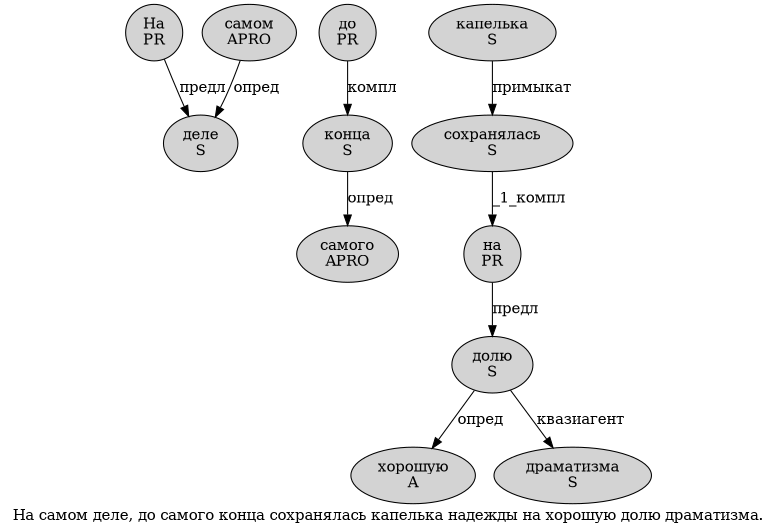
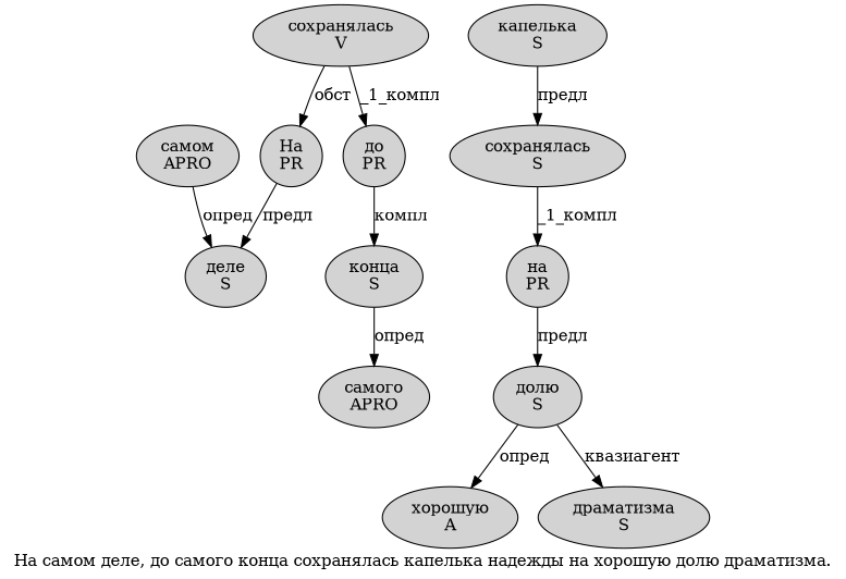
  digraph {
    fontname="DejaVu Serif"
    label="На самом деле, до самого конца сохранялась капелька надежды на хорошую долю драматизма."
    node [fillcolor=lightgray fontname="DejaVu Serif" penwidth=1 shape=ellipse style=filled]
    edge [fontname="DejaVu Serif"]
    n1 [label="На\nPR"]
    n2 [label="деле\nS"]
    n3 [label="самом\nAPRO"]
    n4 [label="до\nPR"]
    n5 [label="конца\nS"]
    n6 [label="самого\nAPRO"]
+   n7 [label="сохранялась\nV"]
    n8 [label="капелька\nS"]
    n9 [label="сохранялась\nS"]
    n10 [label="на\nPR"]
    n11 [label="долю\nS"]
    n12 [label="хорошую\nA"]
    n13 [label="драматизма\nS"]
    n1 -> n2 [label="предл"]
    n3 -> n2 [label="опред"]
    n4 -> n5 [label="компл"]
    n5 -> n6 [label="опред"]
-   n8 -> n9 [label="примыкат"]
+   n7 -> n1 [label="обст"]
+   n7 -> n4 [label="_1_компл"]
+   n8 -> n9 [label="предл"]
    n9 -> n10 [label="_1_компл"]
    n10 -> n11 [label="предл"]
    n11 -> n12 [label="опред"]
    n11 -> n13 [label="квазиагент"]
  }
